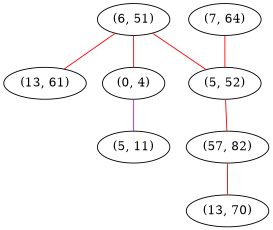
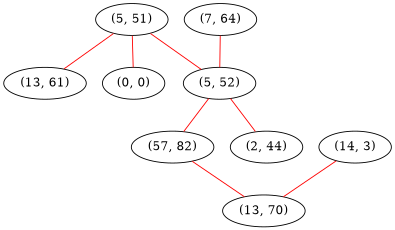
  graph {
    edge [color=red weight=1]
    n1 [label="(13, 61)"]
-   "(6, 51)"
+   "(6, 51)" [label="(5, 51)"]
    "(5, 52)"
-   "(0, 0)" [label="(0, 4)"]
+   "(0, 0)"
    "(57, 82)"
-   "(5, 11)"
+   "(2, 44)"
    "(7, 64)"
    n9 [label="(13, 70)"]
+   "(14, 3)"
    "(6, 51)" -- n1
    "(6, 51)" -- "(5, 52)"
    "(6, 51)" -- "(0, 0)"
    "(5, 52)" -- "(57, 82)"
-   "(0, 0)" -- "(5, 11)" [color=purple weight=4]
+   "(5, 52)" -- "(2, 44)"
    "(57, 82)" -- n9
    "(7, 64)" -- "(5, 52)"
+   "(14, 3)" -- n9
  }
